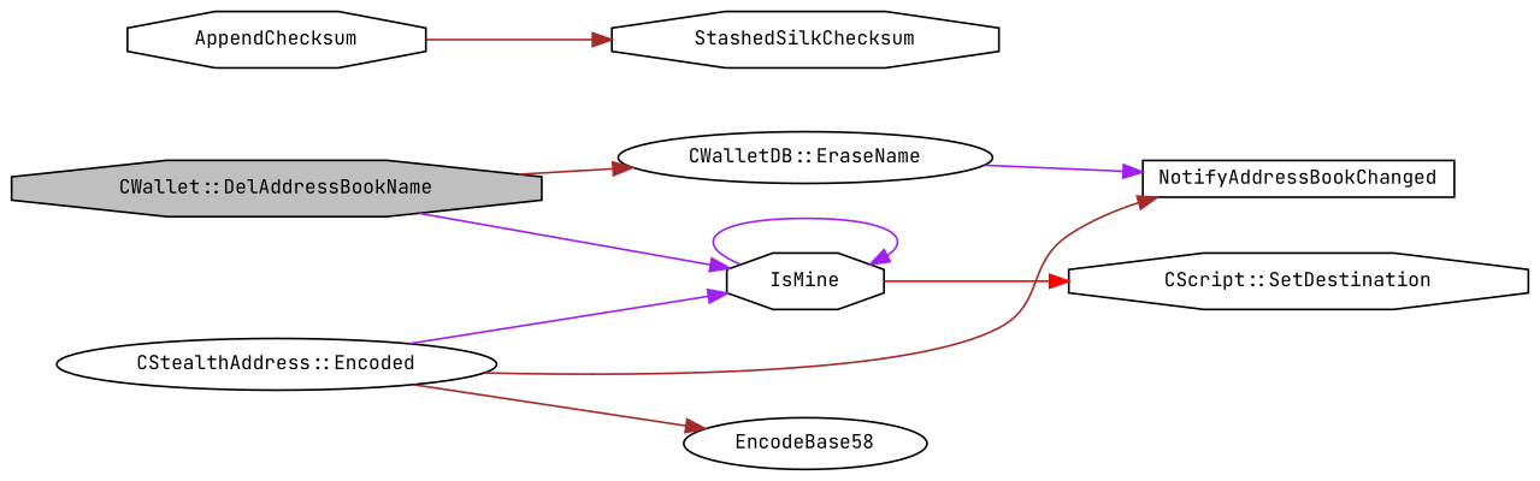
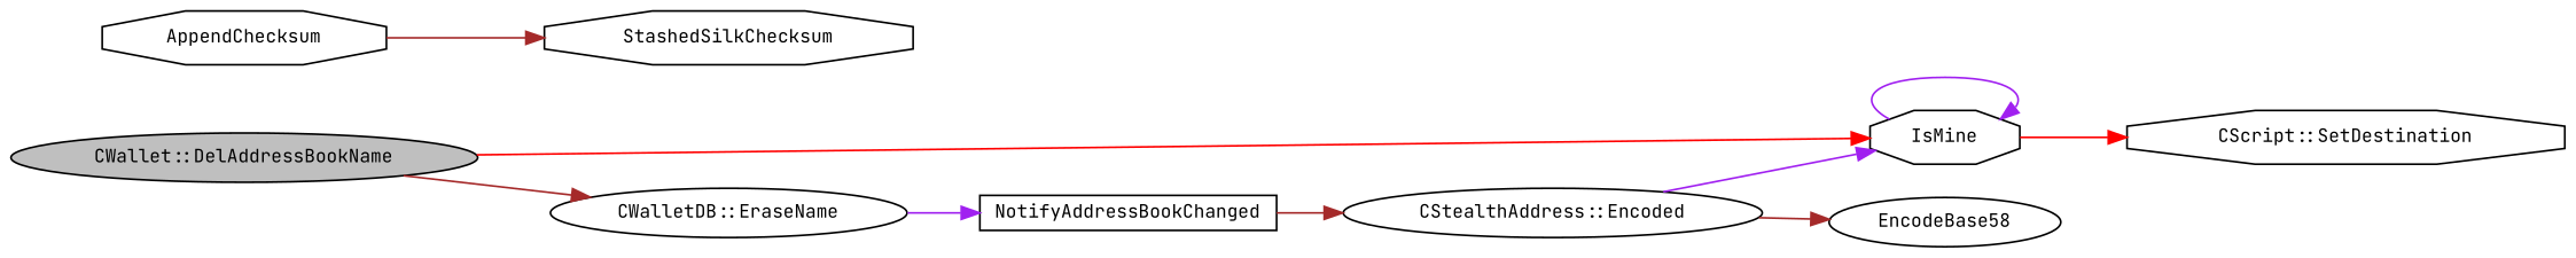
  digraph {
    fontname="JetBrains Mono"
    rankdir=LR
    node [color=black fillcolor=white fontname="JetBrains Mono" fontsize=10 shape=octagon style=filled]
    edge [color=brown fontname="JetBrains Mono" fontsize=10 labelfontname=Helvetica labelfontsize=10 style=solid]
-   n1 [fillcolor=grey75 fontcolor=black height=0.2 label="CWallet::DelAddressBookName" width=0.4]
+   n1 [fillcolor=grey75 fontcolor=black height=0.2 label="CWallet::DelAddressBookName" shape=ellipse width=0.4]
    n2 [height=0.2 label=IsMine width=0.4]
    n3 [height=0.2 label="CWalletDB::EraseName" shape=ellipse width=0.4]
    n4 [height=0.2 label=NotifyAddressBookChanged shape=box width=0.4]
    n5 [height=0.2 label="CStealthAddress::Encoded" shape=ellipse width=0.4]
    n6 [height=0.2 label="CScript::SetDestination" width=0.4]
    n7 [height=0.2 label=EncodeBase58 shape=ellipse width=0.4]
    n8 [height=0.2 label=AppendChecksum width=0.4]
    n9 [height=0.2 label=StashedSilkChecksum width=0.4]
-   n1 -> n2 [color=purple]
+   n1 -> n2 [color=red]
    n1 -> n3
    n2 -> n2 [color=purple]
    n2 -> n6 [color=red]
    n3 -> n4 [color=purple]
-   n5 -> n4
+   n4 -> n5
    n5 -> n2 [color=purple]
    n5 -> n7
    n8 -> n9
  }
